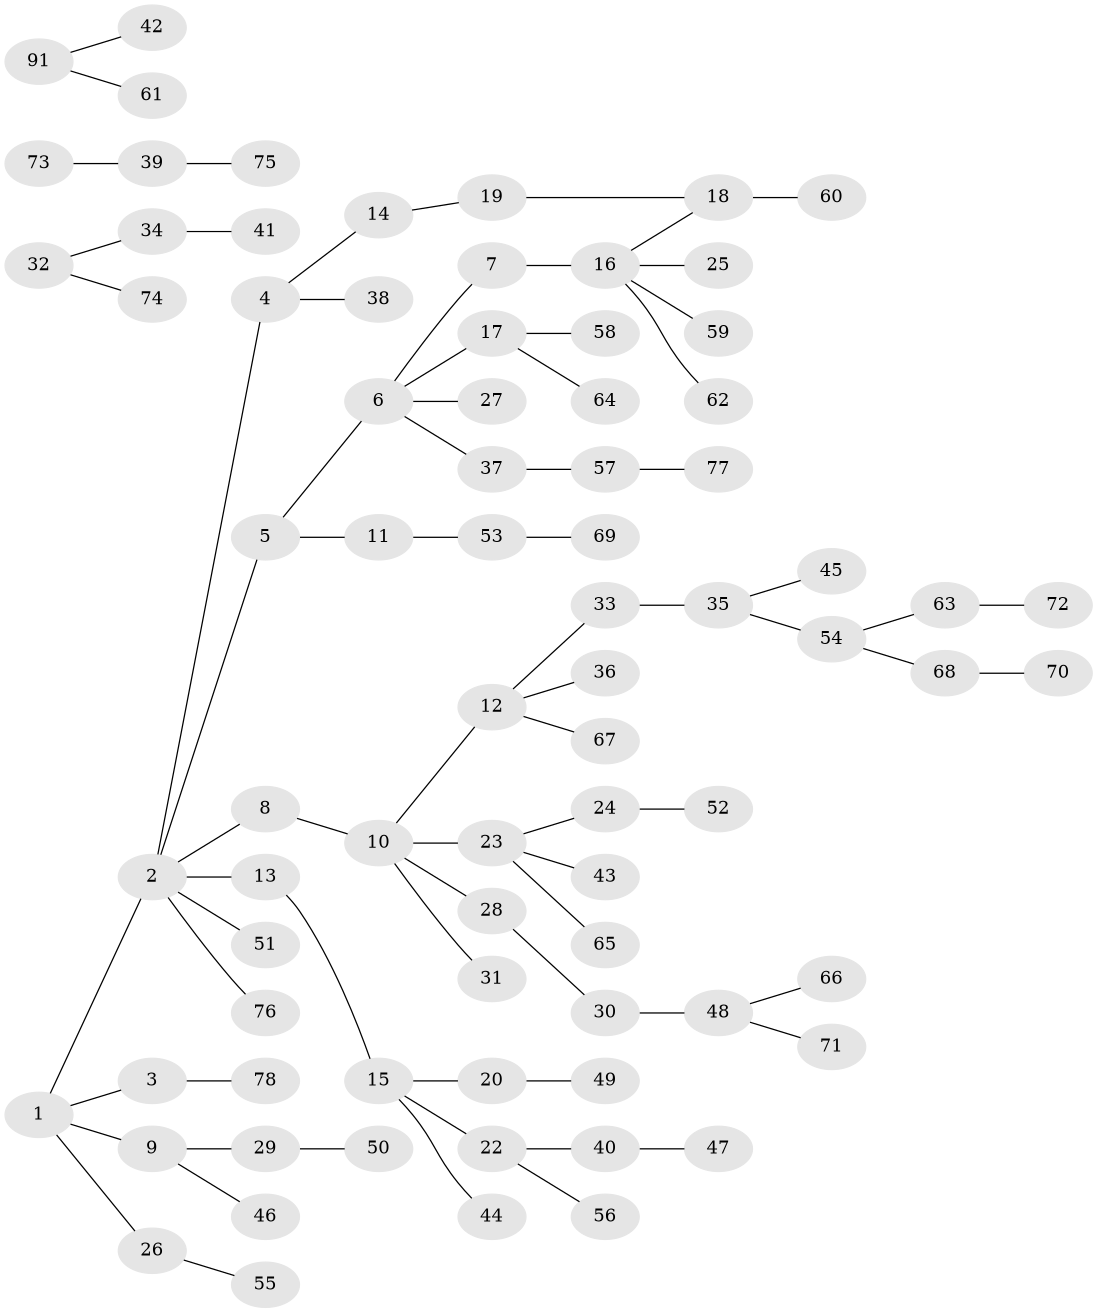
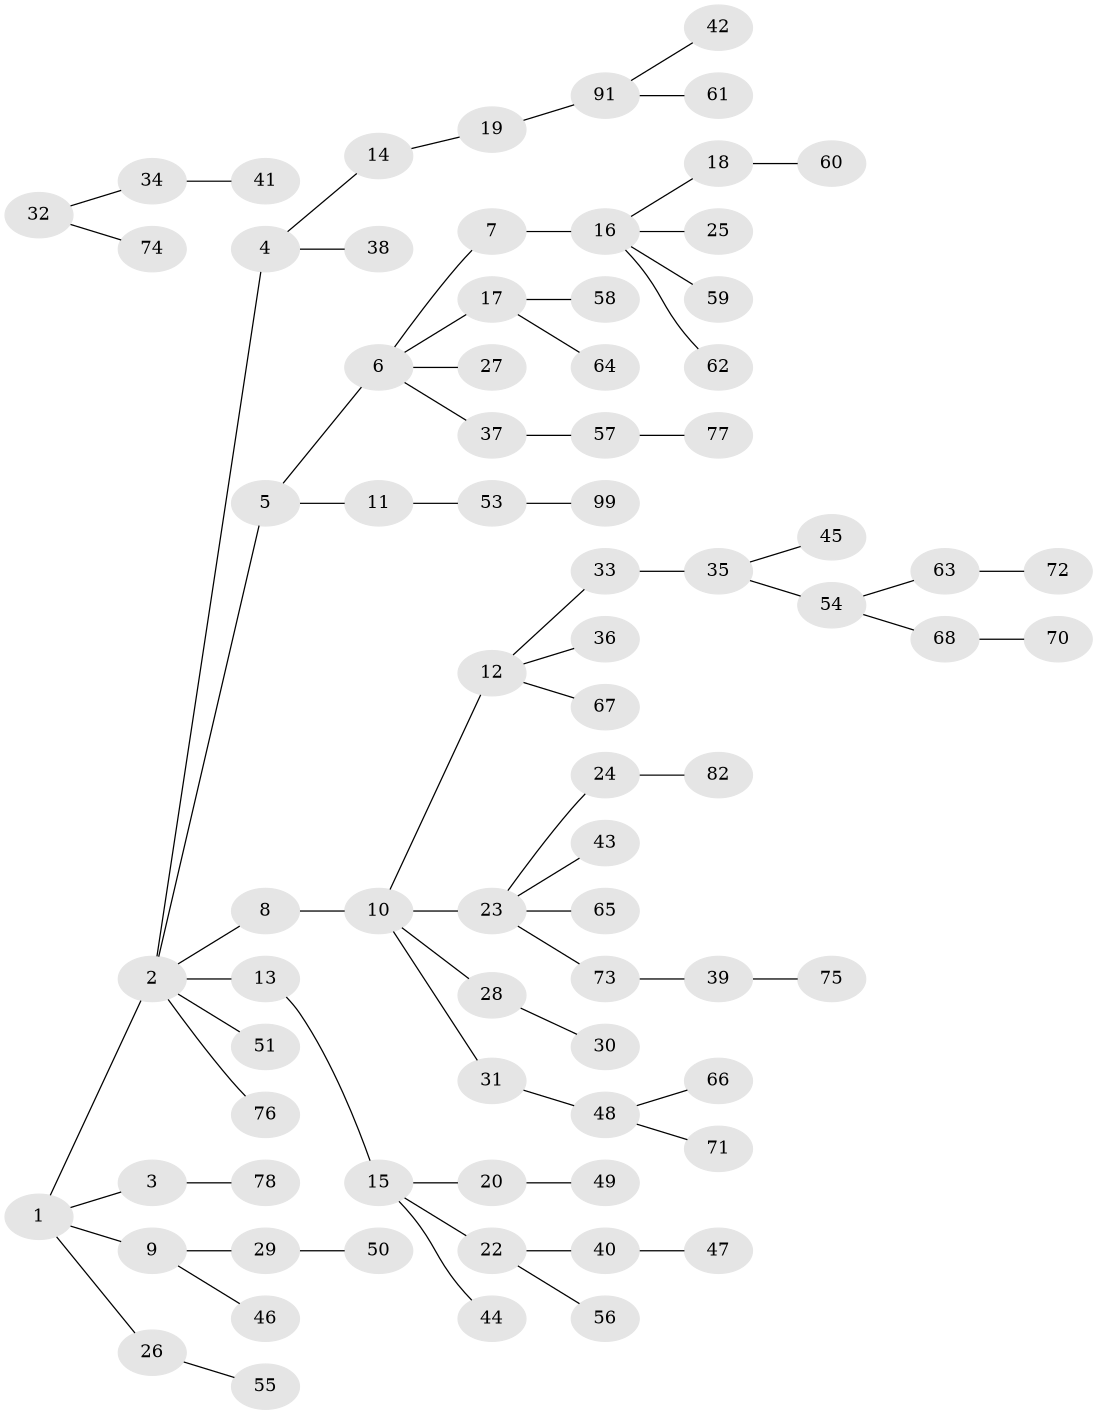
  graph {
    rankdir=LR
    node [color=gray90 style=filled]
    1
    2
    3
    9
    26
    4
    5
    8
    13
    51
    76
    78
    29
    46
    55
    14
    38
    6
    11
    10
    15
    19
    7
    17
    27
    37
    53
    16
    58
    64
    57
    18
    25
    59
    62
    32
    34
    74
    12
    23
    28
    31
    50
    33
    36
    67
    24
    43
    65
    73
    30
-   69
+   69 [label=99]
    35
    20
    22
    44
    n57 [label=91]
    49
    40
    56
    60
    42
    61
    47
-   52
+   52 [label=82]
    39
    48
    75
    66
    71
    41
    45
    54
    63
    68
    77
    72
    70
    1 -- 2
    1 -- 3
    1 -- 9
    1 -- 26
    2 -- 4
    2 -- 5
    2 -- 8
    2 -- 13
    2 -- 51
    2 -- 76
    3 -- 78
    9 -- 29
    9 -- 46
    26 -- 55
    4 -- 14
    4 -- 38
    5 -- 6
    5 -- 11
    8 -- 10
    13 -- 15
    29 -- 50
    14 -- 19
    6 -- 7
    6 -- 17
    6 -- 27
    6 -- 37
    11 -- 53
    10 -- 12
    10 -- 23
    10 -- 28
    10 -- 31
    15 -- 20
    15 -- 22
    15 -- 44
-   19 -- 18
+   19 -- n57
    7 -- 16
    17 -- 58
    17 -- 64
    37 -- 57
    53 -- 69
    16 -- 18
    16 -- 25
    16 -- 59
    16 -- 62
    57 -- 77
    18 -- 60
    32 -- 34
    32 -- 74
    34 -- 41
    12 -- 33
    12 -- 36
    12 -- 67
    23 -- 24
    23 -- 43
    23 -- 65
+   23 -- 73
    28 -- 30
    33 -- 35
    24 -- 52
    73 -- 39
-   30 -- 48
+   31 -- 48
    35 -- 45
    35 -- 54
    20 -- 49
    22 -- 40
    22 -- 56
    n57 -- 42
    n57 -- 61
    40 -- 47
    39 -- 75
    48 -- 66
    48 -- 71
    54 -- 63
    54 -- 68
    63 -- 72
    68 -- 70
  }
